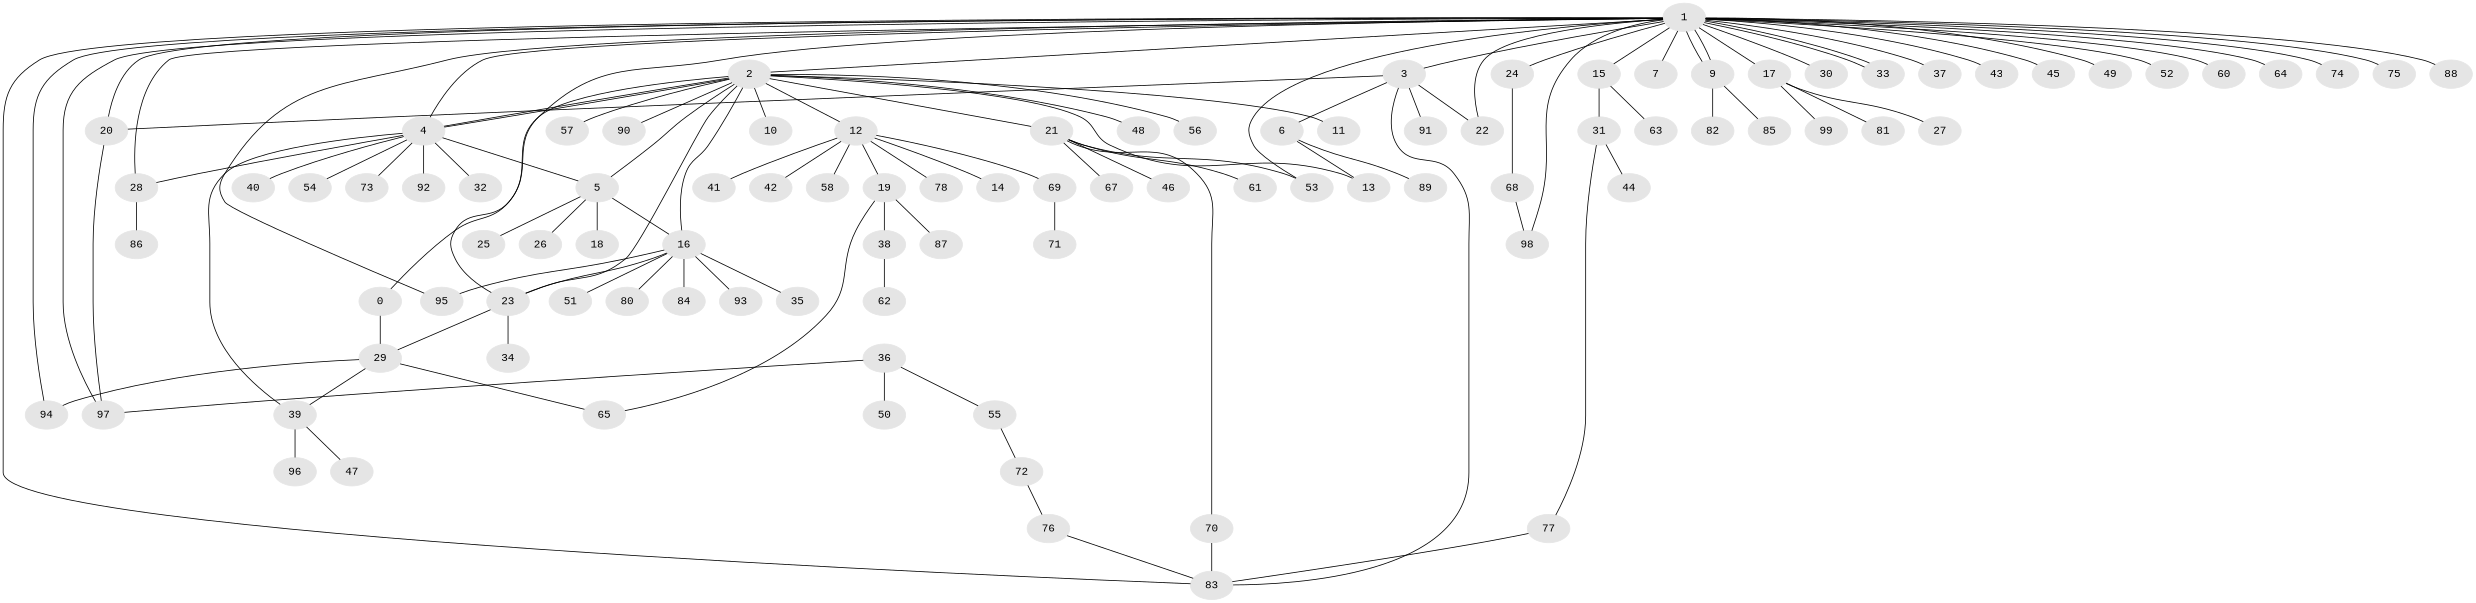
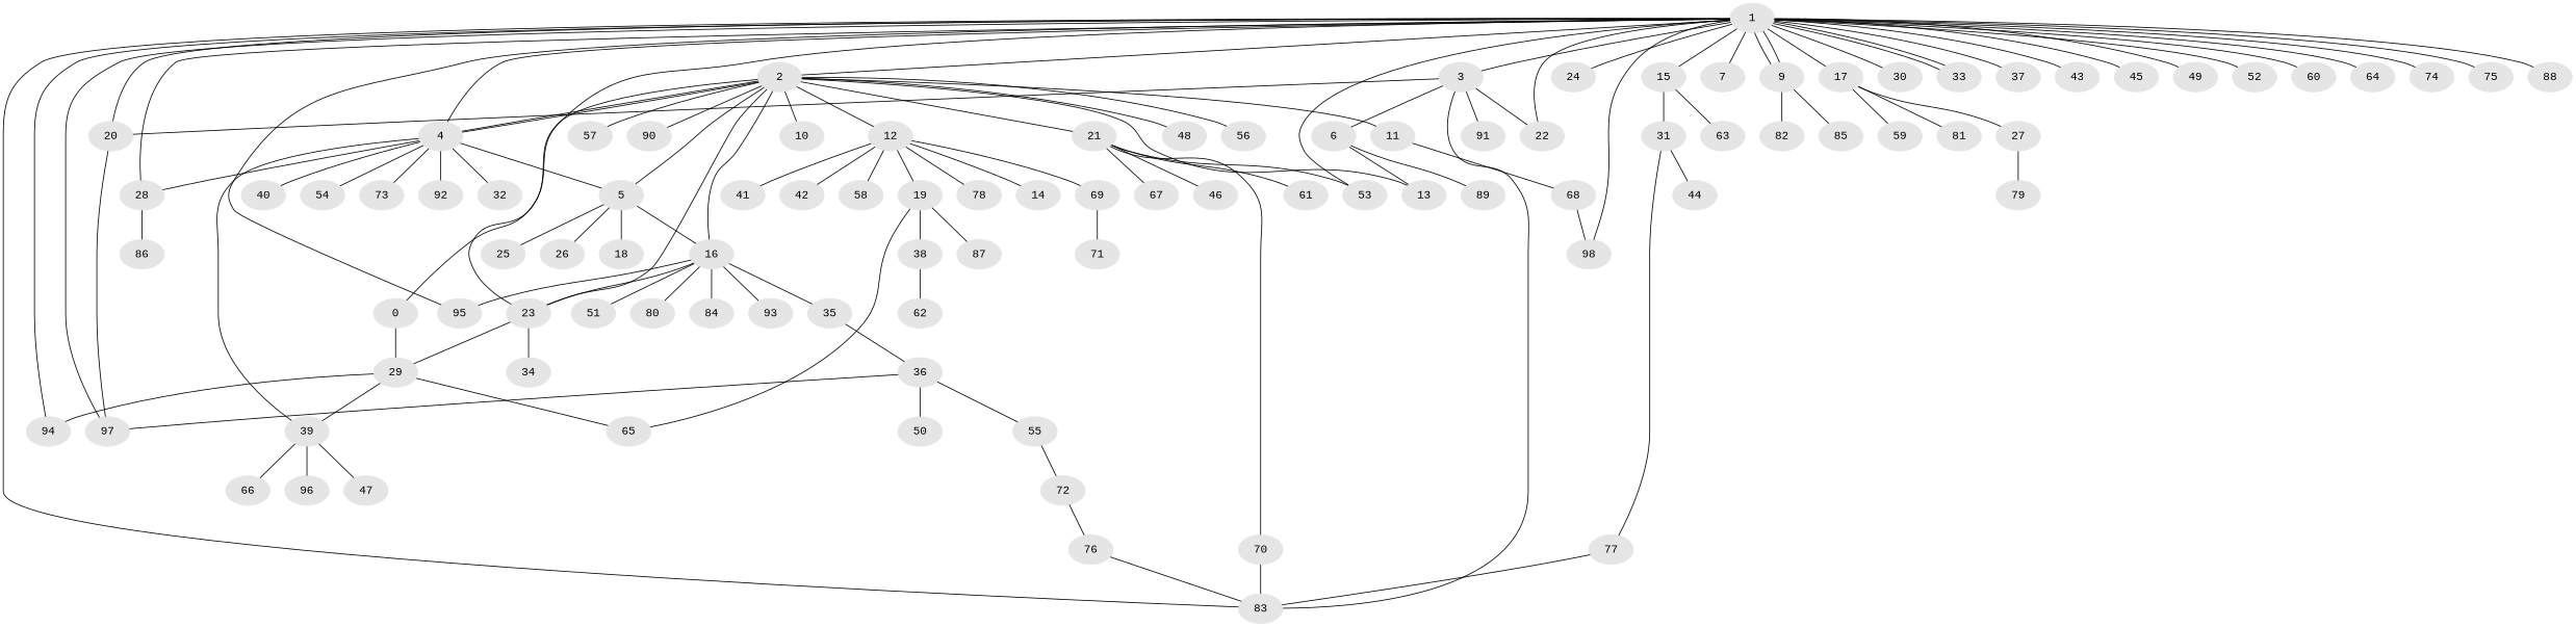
  graph {
    fontname="Liberation Mono"
    node [color=gray90 fontname="Liberation Mono" style=filled]
    edge [fontname="Liberation Mono"]
    1
    2
    3
    4
    7
    9
    15
    17
    20
    22
    23
    24
    28
    30
    33
    37
    43
    45
    49
    52
    53
    60
    64
    74
    75
    83
    88
    94
    95
    97
    98
    5
    n33 [label=0]
    10
    11
    12
    13
    16
    21
    48
    56
    57
    90
    6
    91
    32
    39
    40
    54
    73
    92
    82
    85
    31
    63
    27
-   59 [label=99]
+   59
    81
    29
    34
    86
    18
    25
    26
    68
    14
    19
    41
    42
    58
    69
    78
    35
    51
    80
    84
    93
    46
    61
    67
    70
    89
    47
+   66
    96
    65
    38
    87
    71
    44
    77
    36
+   79
    62
    50
    55
    72
    76
    1 -- 2
    1 -- 3
    1 -- 4
    1 -- 7
    1 -- 9
    1 -- 9
    1 -- 15
    1 -- 17
    1 -- 20
    1 -- 22
    1 -- 23
    1 -- 24
    1 -- 28
    1 -- 30
    1 -- 33
    1 -- 33
    1 -- 37
    1 -- 43
    1 -- 45
    1 -- 49
    1 -- 52
    1 -- 53
    1 -- 60
    1 -- 64
    1 -- 74
    1 -- 75
    1 -- 83
    1 -- 88
    1 -- 94
    1 -- 95
    1 -- 97
    1 -- 98
    2 -- 4
    2 -- 4
    2 -- 23
    2 -- 5
    2 -- n33
    2 -- 10
    2 -- 11
    2 -- 12
    2 -- 13
    2 -- 16
    2 -- 21
    2 -- 48
    2 -- 56
    2 -- 57
    2 -- 90
    3 -- 20
    3 -- 22
    3 -- 83
    3 -- 6
    3 -- 91
    4 -- 28
    4 -- 5
    4 -- 32
    4 -- 39
    4 -- 40
    4 -- 54
    4 -- 73
    4 -- 92
    9 -- 82
    9 -- 85
    15 -- 31
    15 -- 63
    17 -- 27
    17 -- 59
    17 -- 81
    20 -- 97
    23 -- 29
    23 -- 34
    28 -- 86
    5 -- 16
    5 -- 18
    5 -- 25
    5 -- 26
    n33 -- 29
-   24 -- 68
+   11 -- 68
    12 -- 14
    12 -- 19
    12 -- 41
    12 -- 42
    12 -- 58
    12 -- 69
    12 -- 78
    16 -- 23
    16 -- 95
    16 -- 35
    16 -- 51
    16 -- 80
    16 -- 84
    16 -- 93
    21 -- 53
    21 -- 46
    21 -- 61
    21 -- 67
    21 -- 70
    6 -- 13
    6 -- 89
    39 -- 47
+   39 -- 66
    39 -- 96
    31 -- 44
    31 -- 77
+   27 -- 79
    29 -- 94
    29 -- 39
    29 -- 65
    68 -- 98
    19 -- 65
    19 -- 38
    19 -- 87
    69 -- 71
+   35 -- 36
    70 -- 83
    38 -- 62
    77 -- 83
    36 -- 97
    36 -- 50
    36 -- 55
    55 -- 72
    72 -- 76
    76 -- 83
  }
